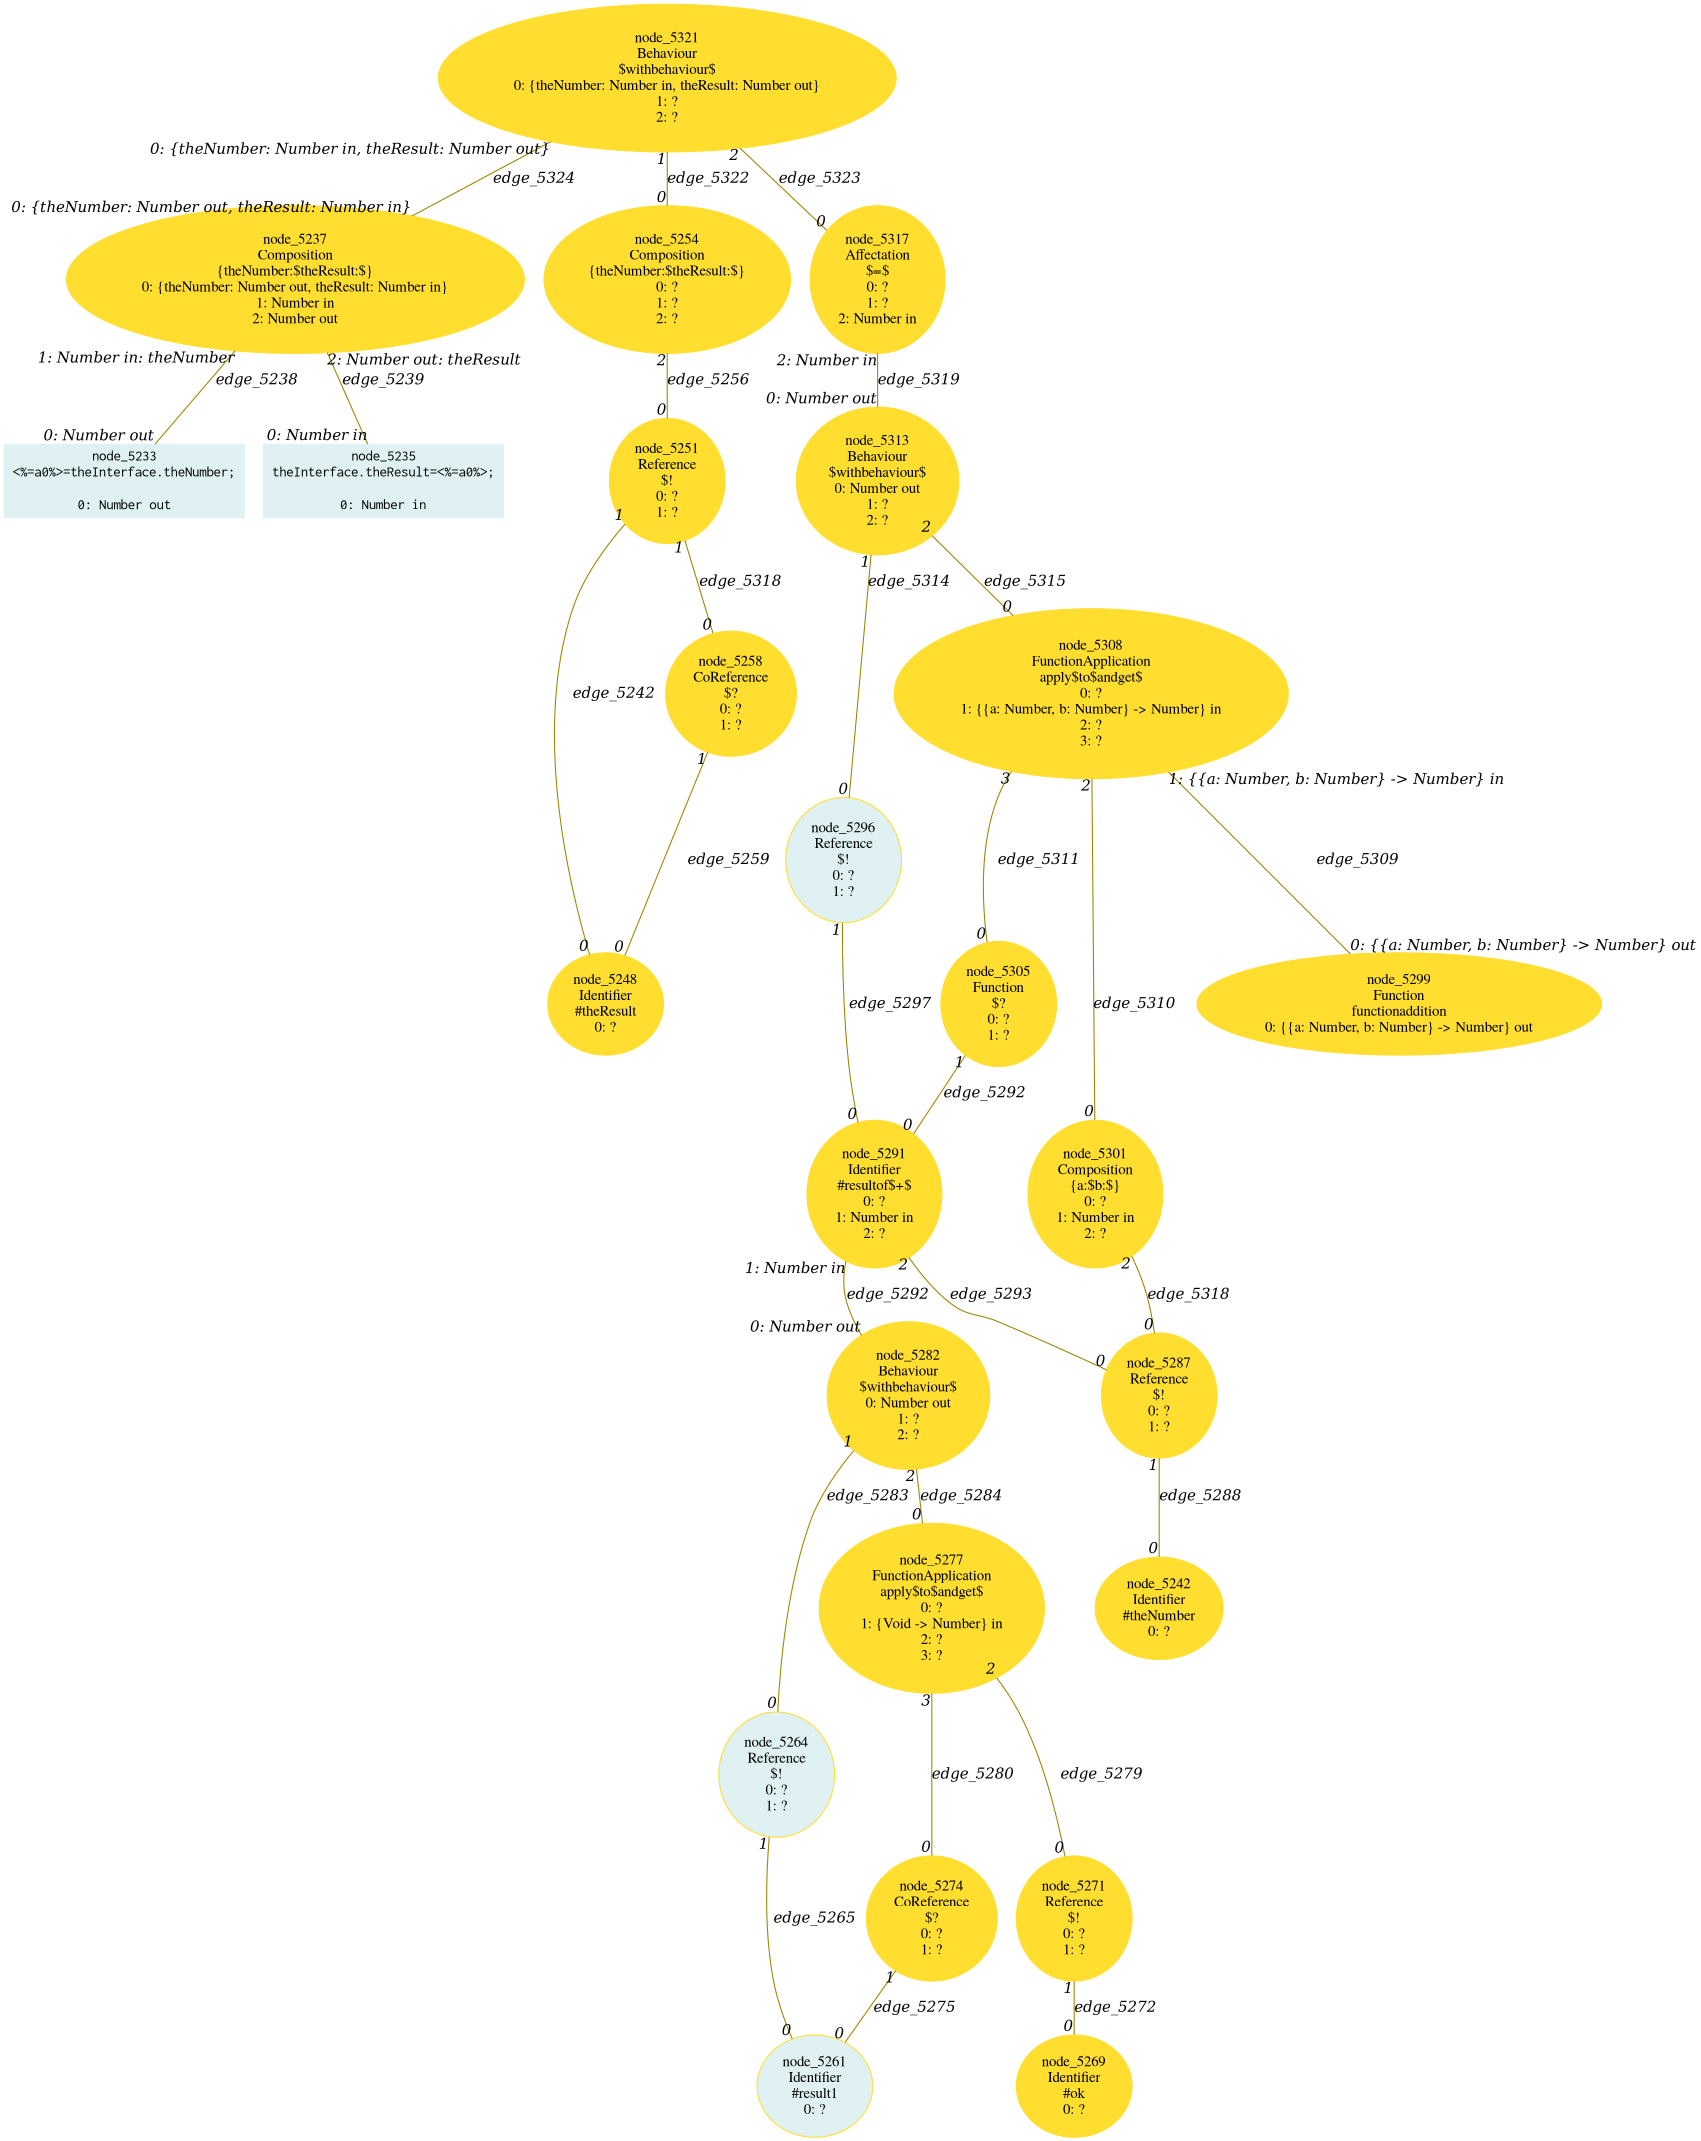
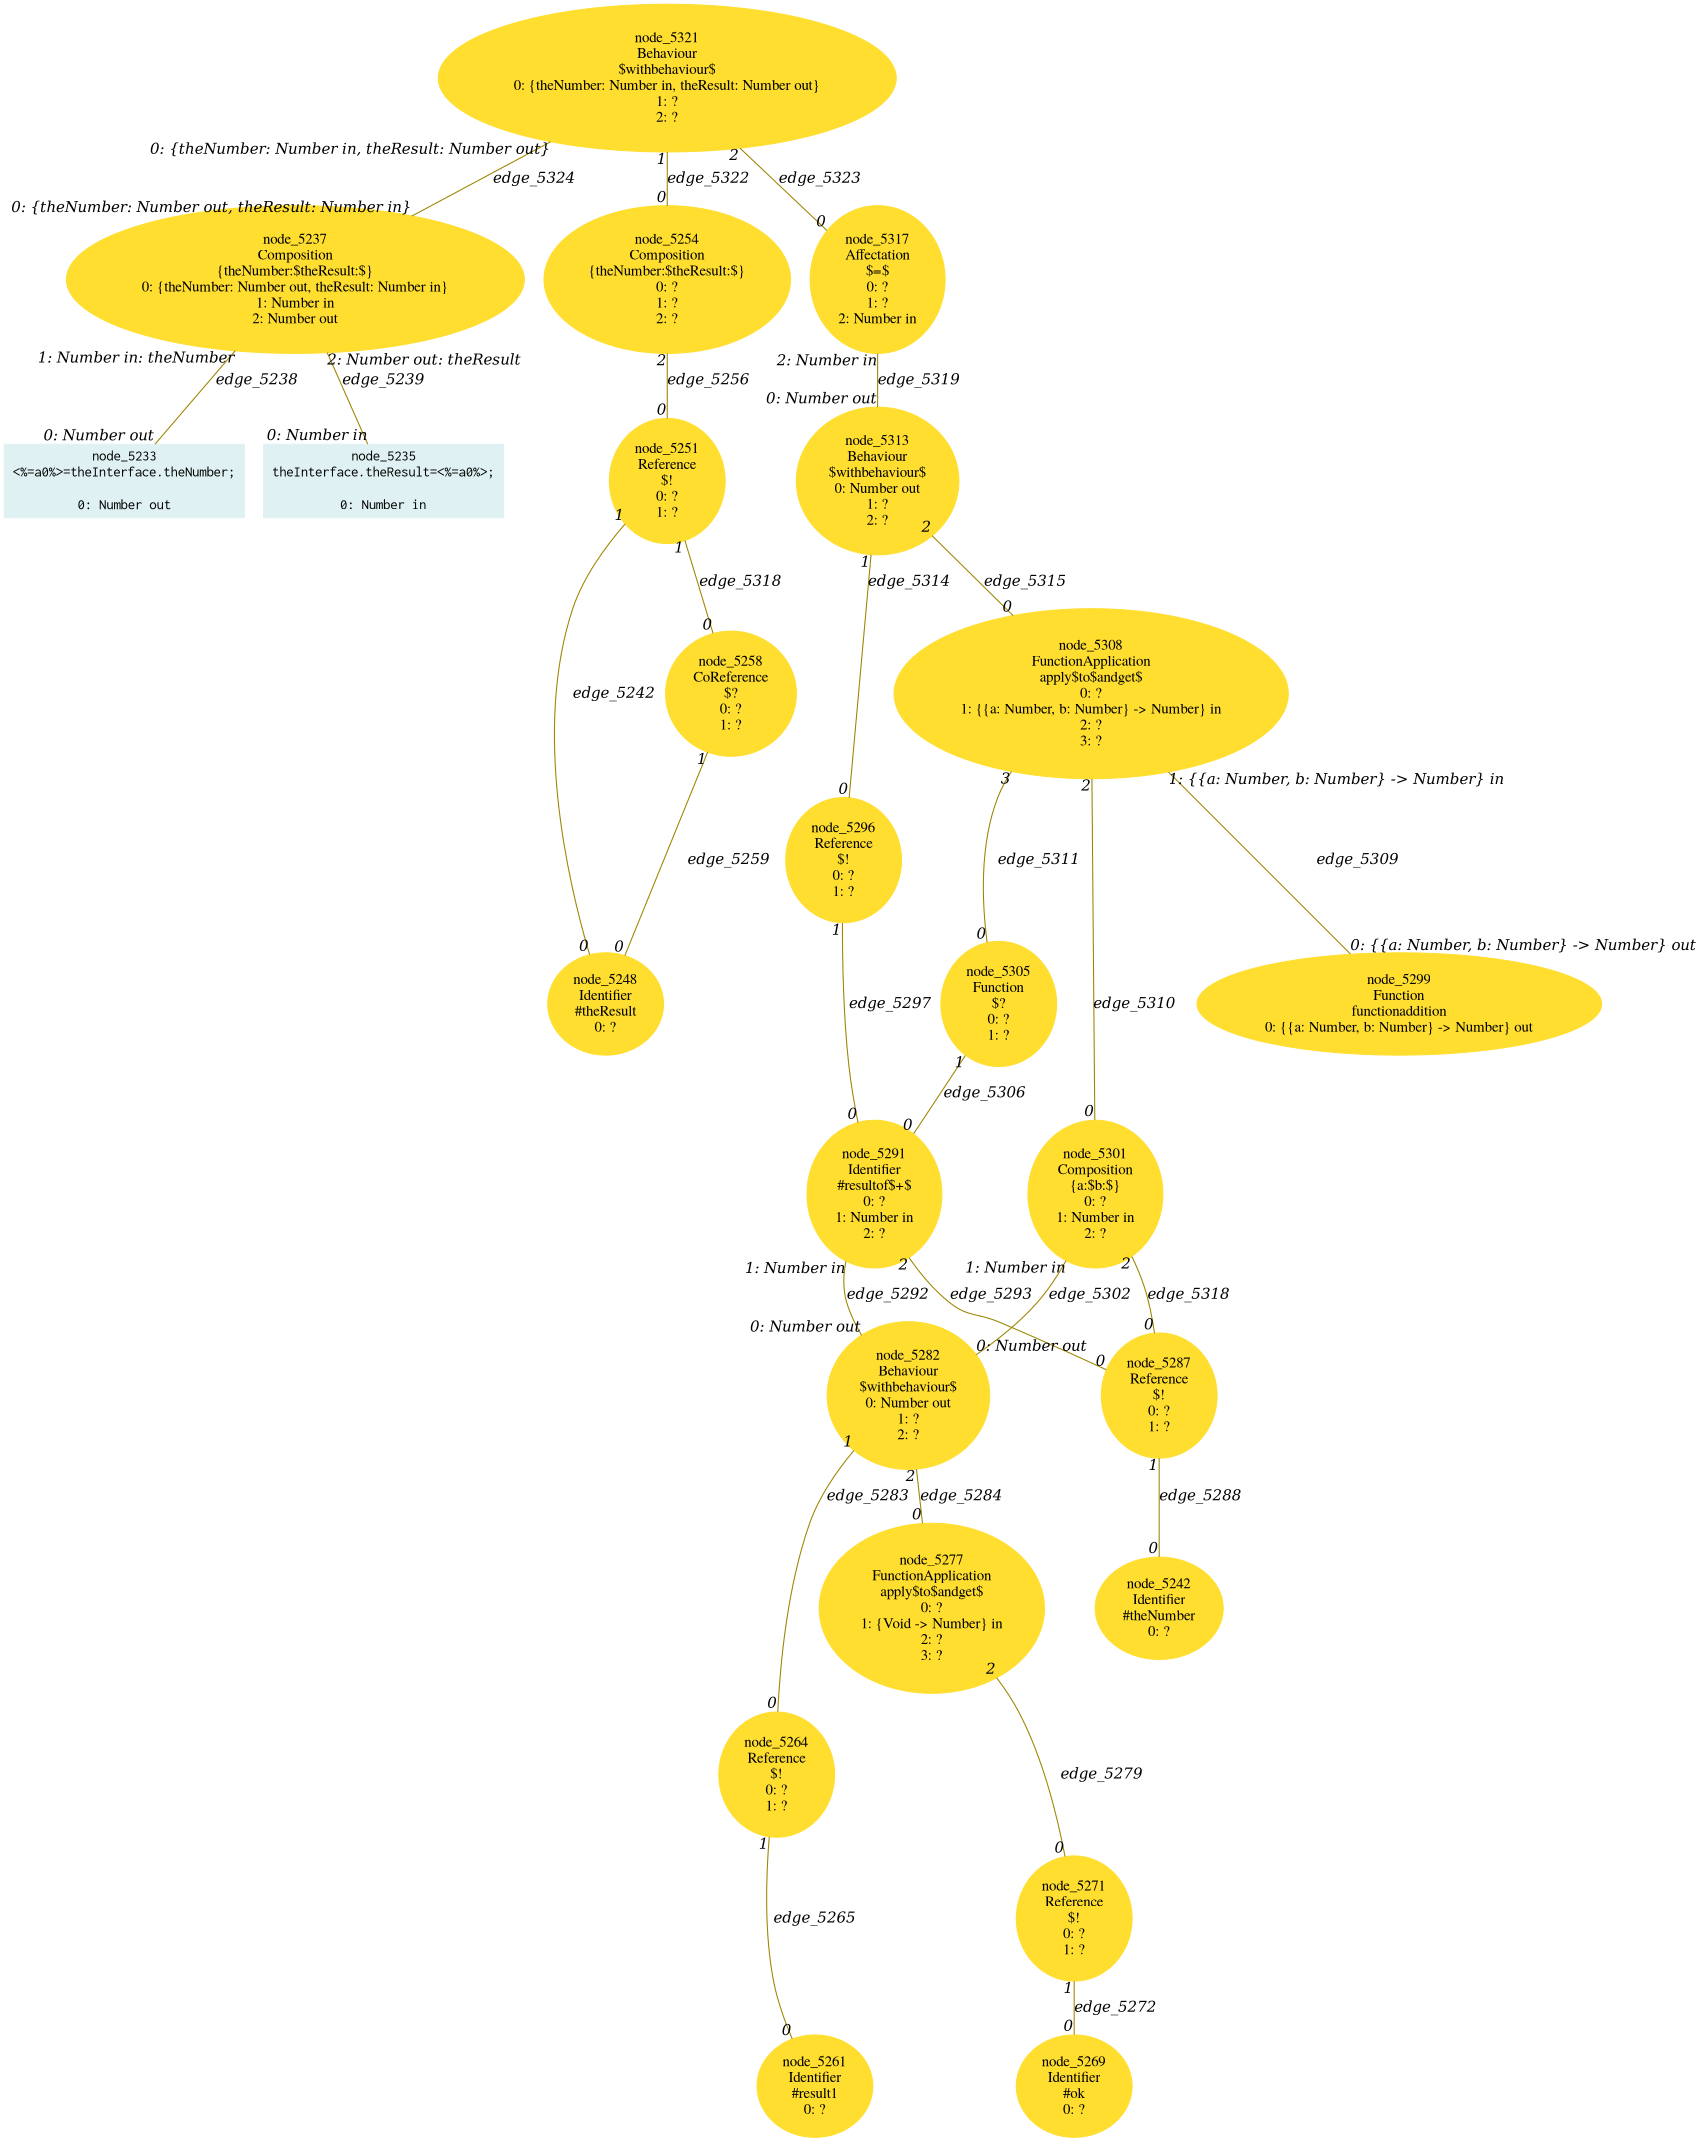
  digraph {
    node [color="#ffde2f" fontname=Times shape=ellipse style=filled]
    edge [arrowHead=none arrowsize=1 color="#9d8400" dir=none fontname="Times-Italic" headlabel=0 taillabel=1]
    n1 [color="#dff1f2" fontname=Courier label="node_5233\n<%=a0%>=theInterface.theNumber;\n\n0: Number out" shape=box]
    n2 [color="#dff1f2" fontname=Courier label="node_5235\ntheInterface.theResult=<%=a0%>;\n\n0: Number in" shape=box]
    n3 [label="node_5237\nComposition\n{theNumber:$theResult:$}\n0: {theNumber: Number out, theResult: Number in}\n1: Number in\n2: Number out"]
    n4 [label="node_5242\nIdentifier\n#theNumber\n0: ?"]
    n5 [label="node_5248\nIdentifier\n#theResult\n0: ?"]
    n6 [label="node_5251\nReference\n$!\n0: ?\n1: ?"]
    n7 [label="node_5258\nCoReference\n$?\n0: ?\n1: ?"]
    n8 [label="node_5254\nComposition\n{theNumber:$theResult:$}\n0: ?\n1: ?\n2: ?"]
-   n9 [label="node_5261\nIdentifier\n#result1\n0: ?" fillcolor="#dff1f2"]
-   n10 [label="node_5264\nReference\n$!\n0: ?\n1: ?" fillcolor="#dff1f2"]
+   n9 [label="node_5261\nIdentifier\n#result1\n0: ?"]
+   n10 [label="node_5264\nReference\n$!\n0: ?\n1: ?"]
    n11 [label="node_5269\nIdentifier\n#ok\n0: ?"]
    n12 [label="node_5271\nReference\n$!\n0: ?\n1: ?"]
-   n13 [label="node_5274\nCoReference\n$?\n0: ?\n1: ?"]
    n14 [label="node_5277\nFunctionApplication\napply$to$andget$\n0: ?\n1: {Void -> Number} in\n2: ?\n3: ?"]
    n15 [label="node_5282\nBehaviour\n$withbehaviour$\n0: Number out\n1: ?\n2: ?"]
    n16 [label="node_5287\nReference\n$!\n0: ?\n1: ?"]
    n17 [label="node_5291\nIdentifier\n#resultof$+$\n0: ?\n1: Number in\n2: ?"]
-   n18 [label="node_5296\nReference\n$!\n0: ?\n1: ?" fillcolor="#dff1f2"]
+   n18 [label="node_5296\nReference\n$!\n0: ?\n1: ?"]
    n19 [label="node_5299\nFunction\nfunctionaddition\n0: {{a: Number, b: Number} -> Number} out"]
    n20 [label="node_5301\nComposition\n{a:$b:$}\n0: ?\n1: Number in\n2: ?"]
    n21 [label="node_5305\nFunction\n$?\n0: ?\n1: ?"]
    n22 [label="node_5308\nFunctionApplication\napply$to$andget$\n0: ?\n1: {{a: Number, b: Number} -> Number} in\n2: ?\n3: ?"]
    n23 [label="node_5313\nBehaviour\n$withbehaviour$\n0: Number out\n1: ?\n2: ?"]
    n24 [label="node_5317\nAffectation\n$=$\n0: ?\n1: ?\n2: Number in"]
    n25 [label="node_5321\nBehaviour\n$withbehaviour$\n0: {theNumber: Number in, theResult: Number out}\n1: ?\n2: ?"]
    n3 -> n1 [headlabel="0: Number out" label=edge_5238 taillabel="1: Number in: theNumber"]
    n3 -> n2 [headlabel="0: Number in" label=edge_5239 taillabel="2: Number out: theResult"]
    n6 -> n5 [label=edge_5242]
    n6 -> n7 [label=edge_5318]
    n7 -> n5 [label=edge_5259]
    n8 -> n6 [label=edge_5256 taillabel=2]
    n10 -> n9 [label=edge_5265]
    n12 -> n11 [label=edge_5272]
-   n13 -> n9 [label=edge_5275]
    n14 -> n12 [label=edge_5279 taillabel=2]
-   n14 -> n13 [label=edge_5280 taillabel=3]
    n15 -> n10 [label=edge_5283]
    n15 -> n14 [label=edge_5284 taillabel=2]
    n16 -> n4 [label=edge_5288]
    n17 -> n15 [headlabel="0: Number out" label=edge_5292 taillabel="1: Number in"]
    n17 -> n16 [label=edge_5293 taillabel=2]
    n18 -> n17 [label=edge_5297]
+   n20 -> n15 [headlabel="0: Number out" label=edge_5302 taillabel="1: Number in"]
    n20 -> n16 [label=edge_5318 taillabel=2]
-   n21 -> n17 [label=edge_5292]
+   n21 -> n17 [label=edge_5306]
    n22 -> n19 [headlabel="0: {{a: Number, b: Number} -> Number} out" label=edge_5309 taillabel="1: {{a: Number, b: Number} -> Number} in"]
    n22 -> n20 [label=edge_5310 taillabel=2]
    n22 -> n21 [label=edge_5311 taillabel=3]
    n23 -> n18 [label=edge_5314]
    n23 -> n22 [label=edge_5315 taillabel=2]
    n24 -> n23 [headlabel="0: Number out" label=edge_5319 taillabel="2: Number in"]
    n25 -> n3 [headlabel="0: {theNumber: Number out, theResult: Number in}" label=edge_5324 taillabel="0: {theNumber: Number in, theResult: Number out}"]
    n25 -> n8 [label=edge_5322]
    n25 -> n24 [label=edge_5323 taillabel=2]
  }
